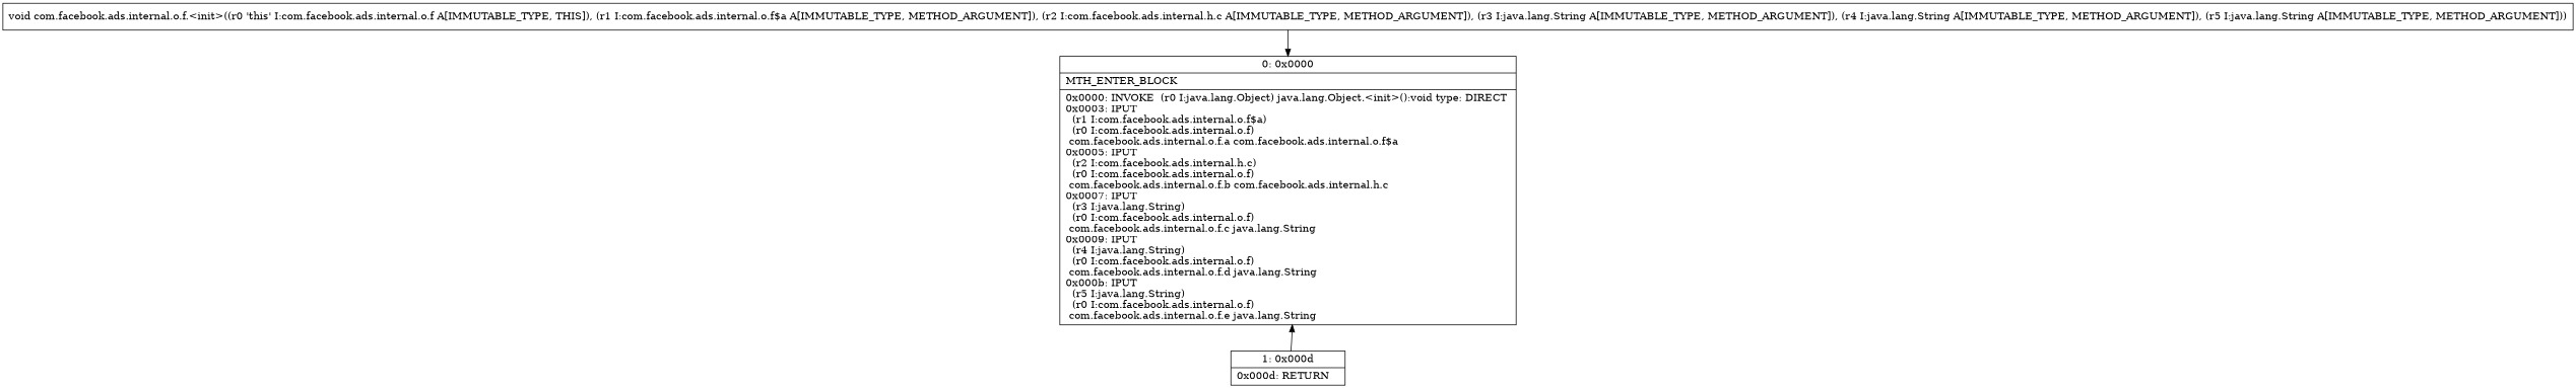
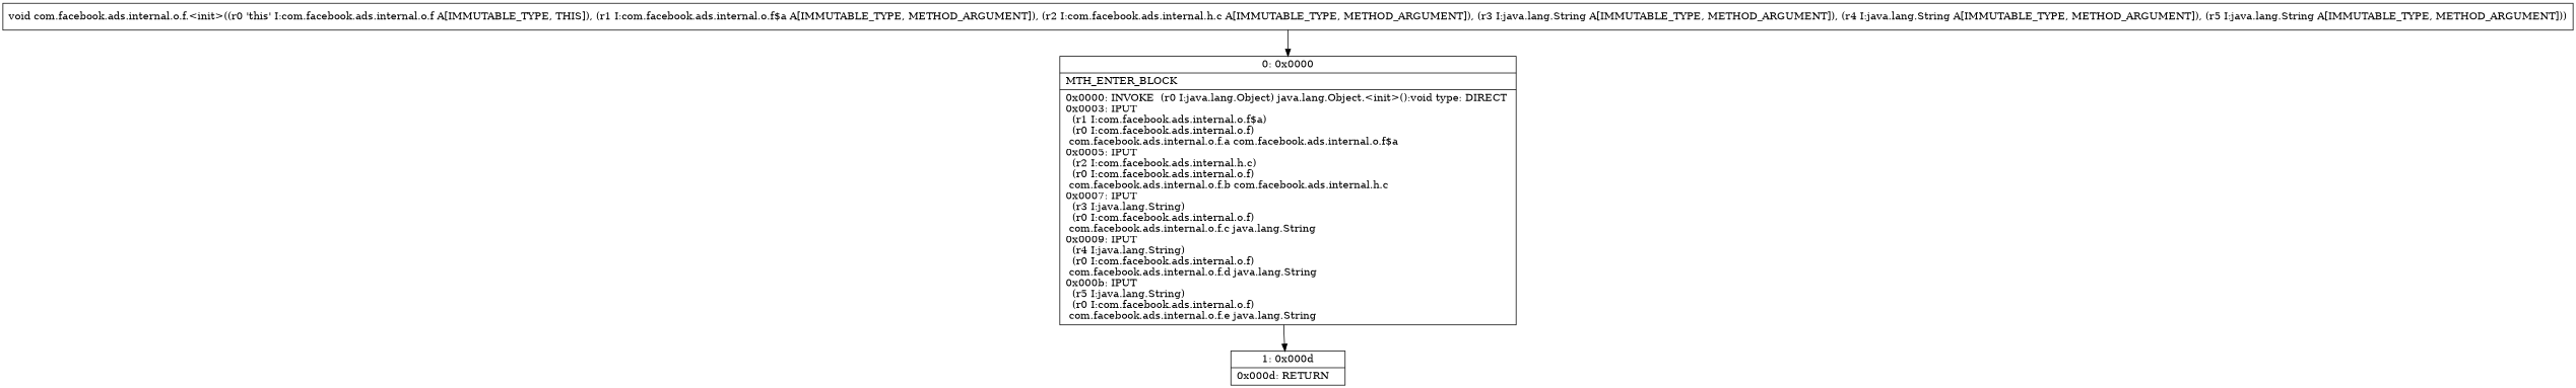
  digraph {
    fontname="DejaVu Serif"
    node [shape=record fontname="DejaVu Serif"]
    edge [fontname="DejaVu Serif"]
    n1 [label="{0\:\ 0x0000|MTH_ENTER_BLOCK\l|0x0000: INVOKE  (r0 I:java.lang.Object) java.lang.Object.\<init\>():void type: DIRECT \l0x0003: IPUT  \l  (r1 I:com.facebook.ads.internal.o.f$a)\l  (r0 I:com.facebook.ads.internal.o.f)\l com.facebook.ads.internal.o.f.a com.facebook.ads.internal.o.f$a \l0x0005: IPUT  \l  (r2 I:com.facebook.ads.internal.h.c)\l  (r0 I:com.facebook.ads.internal.o.f)\l com.facebook.ads.internal.o.f.b com.facebook.ads.internal.h.c \l0x0007: IPUT  \l  (r3 I:java.lang.String)\l  (r0 I:com.facebook.ads.internal.o.f)\l com.facebook.ads.internal.o.f.c java.lang.String \l0x0009: IPUT  \l  (r4 I:java.lang.String)\l  (r0 I:com.facebook.ads.internal.o.f)\l com.facebook.ads.internal.o.f.d java.lang.String \l0x000b: IPUT  \l  (r5 I:java.lang.String)\l  (r0 I:com.facebook.ads.internal.o.f)\l com.facebook.ads.internal.o.f.e java.lang.String \l}"]
    n2 [label="{1\:\ 0x000d|0x000d: RETURN   \l}"]
    n3 [label="{void com.facebook.ads.internal.o.f.\<init\>((r0 'this' I:com.facebook.ads.internal.o.f A[IMMUTABLE_TYPE, THIS]), (r1 I:com.facebook.ads.internal.o.f$a A[IMMUTABLE_TYPE, METHOD_ARGUMENT]), (r2 I:com.facebook.ads.internal.h.c A[IMMUTABLE_TYPE, METHOD_ARGUMENT]), (r3 I:java.lang.String A[IMMUTABLE_TYPE, METHOD_ARGUMENT]), (r4 I:java.lang.String A[IMMUTABLE_TYPE, METHOD_ARGUMENT]), (r5 I:java.lang.String A[IMMUTABLE_TYPE, METHOD_ARGUMENT])) }"]
-   n2 -> n1
+   n1 -> n2
    n3 -> n1
  }
